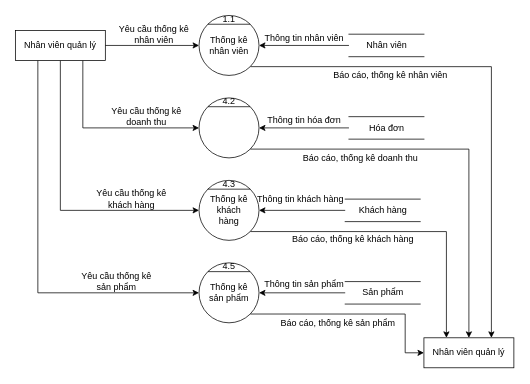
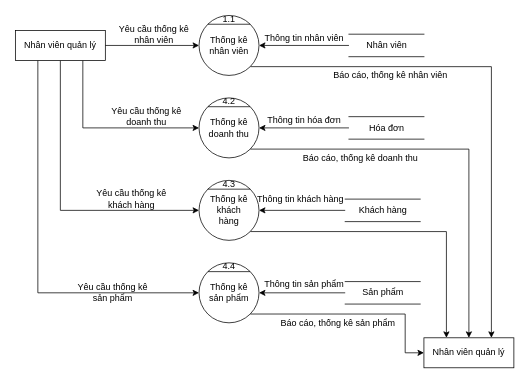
  <mxCell id="0" />
  <mxCell id="1" parent="0" />
  <mxCell id="2" style="edgeStyle=orthogonalEdgeStyle;rounded=0;orthogonalLoop=1;jettySize=auto;html=1;exitX=1;exitY=1;exitDx=0;exitDy=0;entryX=0.75;entryY=0;entryDx=0;entryDy=0;" parent="1" source="3" target="43" edge="1"><mxGeometry relative="1" as="geometry" /></mxCell>
  <mxCell id="3" value="" style="ellipse;whiteSpace=wrap;html=1;aspect=fixed;" parent="1" vertex="1"><mxGeometry x="265" y="20" width="80" height="80" as="geometry" /></mxCell>
  <mxCell id="4" value="" style="endArrow=none;html=1;rounded=0;exitX=0;exitY=0;exitDx=0;exitDy=0;entryX=1;entryY=0;entryDx=0;entryDy=0;" parent="1" source="3" target="3" edge="1"><mxGeometry width="50" height="50" relative="1" as="geometry"><mxPoint x="-113.284" y="41.716" as="sourcePoint" /><mxPoint x="-56.716" y="41.716" as="targetPoint" /></mxGeometry></mxCell>
  <mxCell id="5" value="1.1" style="text;html=1;strokeColor=none;fillColor=none;align=center;verticalAlign=middle;whiteSpace=wrap;rounded=0;" parent="1" vertex="1"><mxGeometry x="295" y="20" width="20" height="10" as="geometry" /></mxCell>
  <mxCell id="6" value="Thống kê nhân viên" style="text;html=1;strokeColor=none;fillColor=none;align=center;verticalAlign=middle;whiteSpace=wrap;rounded=0;" parent="1" vertex="1"><mxGeometry x="275" y="45" width="60" height="30" as="geometry" /></mxCell>
  <mxCell id="7" style="edgeStyle=orthogonalEdgeStyle;rounded=0;orthogonalLoop=1;jettySize=auto;html=1;entryX=0;entryY=0.5;entryDx=0;entryDy=0;exitX=0.75;exitY=1;exitDx=0;exitDy=0;" parent="1" source="10" target="26" edge="1"><mxGeometry relative="1" as="geometry"><mxPoint x="80" y="100" as="sourcePoint" /><Array as="points"><mxPoint x="110" y="170" /></Array></mxGeometry></mxCell>
  <mxCell id="8" style="edgeStyle=orthogonalEdgeStyle;rounded=0;orthogonalLoop=1;jettySize=auto;html=1;exitX=0.5;exitY=1;exitDx=0;exitDy=0;entryX=0;entryY=0.5;entryDx=0;entryDy=0;" parent="1" source="10" target="32" edge="1"><mxGeometry relative="1" as="geometry" /></mxCell>
  <mxCell id="9" style="edgeStyle=orthogonalEdgeStyle;rounded=0;orthogonalLoop=1;jettySize=auto;html=1;exitX=0.25;exitY=1;exitDx=0;exitDy=0;entryX=0;entryY=0.5;entryDx=0;entryDy=0;" parent="1" source="10" target="38" edge="1"><mxGeometry relative="1" as="geometry" /></mxCell>
  <mxCell id="10" value="Nhân viên quản lý" style="rounded=0;whiteSpace=wrap;html=1;" parent="1" vertex="1"><mxGeometry x="20" y="40" width="120" height="40" as="geometry" /></mxCell>
  <mxCell id="11" value="" style="endArrow=classic;html=1;rounded=0;exitX=1;exitY=0.5;exitDx=0;exitDy=0;entryX=0;entryY=0.5;entryDx=0;entryDy=0;" parent="1" source="10" target="3" edge="1"><mxGeometry width="50" height="50" relative="1" as="geometry"><mxPoint x="410" y="130" as="sourcePoint" /><mxPoint x="460" y="80" as="targetPoint" /></mxGeometry></mxCell>
  <mxCell id="12" value="Yêu cầu thống kê nhân viên" style="text;html=1;strokeColor=none;fillColor=none;align=center;verticalAlign=middle;whiteSpace=wrap;rounded=0;" parent="1" vertex="1"><mxGeometry x="150" y="30" width="110" height="30" as="geometry" /></mxCell>
  <mxCell id="13" value="Sản phẩm" style="html=1;dashed=0;whitespace=wrap;shape=partialRectangle;right=0;left=0;" parent="1" vertex="1"><mxGeometry x="460" y="375" width="100" height="30" as="geometry" /></mxCell>
  <mxCell id="14" value="Hóa đơn" style="html=1;dashed=0;whitespace=wrap;shape=partialRectangle;right=0;left=0;" parent="1" vertex="1"><mxGeometry x="465" y="155" width="100" height="30" as="geometry" /></mxCell>
  <mxCell id="15" value="Nhân viên" style="html=1;dashed=0;whitespace=wrap;shape=partialRectangle;right=0;left=0;" parent="1" vertex="1"><mxGeometry x="465" y="45" width="100" height="30" as="geometry" /></mxCell>
  <mxCell id="16" value="Khách hàng" style="html=1;dashed=0;whitespace=wrap;shape=partialRectangle;right=0;left=0;" parent="1" vertex="1"><mxGeometry x="460" y="265" width="100" height="30" as="geometry" /></mxCell>
  <mxCell id="17" value="" style="endArrow=classic;html=1;rounded=0;exitX=0;exitY=0.5;exitDx=0;exitDy=0;entryX=1;entryY=0.5;entryDx=0;entryDy=0;" parent="1" source="13" target="38" edge="1"><mxGeometry width="50" height="50" relative="1" as="geometry"><mxPoint x="385" y="595" as="sourcePoint" /><mxPoint x="315" y="425" as="targetPoint" /></mxGeometry></mxCell>
  <mxCell id="18" value="" style="endArrow=classic;html=1;rounded=0;exitX=0;exitY=0.5;exitDx=0;exitDy=0;entryX=1;entryY=0.5;entryDx=0;entryDy=0;" parent="1" source="14" target="26" edge="1"><mxGeometry width="50" height="50" relative="1" as="geometry"><mxPoint x="265" y="298" as="sourcePoint" /><mxPoint x="345" y="168" as="targetPoint" /></mxGeometry></mxCell>
  <mxCell id="19" value="" style="endArrow=classic;html=1;rounded=0;exitX=0;exitY=0.5;exitDx=0;exitDy=0;entryX=1;entryY=0.5;entryDx=0;entryDy=0;" parent="1" source="15" target="3" edge="1"><mxGeometry width="50" height="50" relative="1" as="geometry"><mxPoint x="320" y="130" as="sourcePoint" /><mxPoint x="370" y="80" as="targetPoint" /></mxGeometry></mxCell>
  <mxCell id="20" value="" style="endArrow=classic;html=1;rounded=0;exitX=0;exitY=0.5;exitDx=0;exitDy=0;entryX=1;entryY=0.5;entryDx=0;entryDy=0;" parent="1" source="16" target="32" edge="1"><mxGeometry width="50" height="50" relative="1" as="geometry"><mxPoint x="370" y="300" as="sourcePoint" /><mxPoint x="470" y="320" as="targetPoint" /></mxGeometry></mxCell>
  <mxCell id="21" value="Thông tin sản phẩm" style="text;html=1;align=center;verticalAlign=middle;resizable=0;points=[];autosize=1;strokeColor=none;fillColor=none;rotation=0;" parent="1" vertex="1"><mxGeometry x="340" y="364" width="130" height="30" as="geometry" /></mxCell>
  <mxCell id="22" value="Thông tin hóa đơn" style="text;html=1;align=center;verticalAlign=middle;resizable=0;points=[];autosize=1;strokeColor=none;fillColor=none;rotation=0;" parent="1" vertex="1"><mxGeometry x="345" y="145" width="120" height="30" as="geometry" /></mxCell>
  <mxCell id="23" value="Thông tin nhân viên" style="text;html=1;align=center;verticalAlign=middle;resizable=0;points=[];autosize=1;strokeColor=none;fillColor=none;rotation=0;" parent="1" vertex="1"><mxGeometry x="340" y="36" width="130" height="30" as="geometry" /></mxCell>
  <mxCell id="24" value="Thông tin khách hàng" style="text;html=1;align=center;verticalAlign=middle;resizable=0;points=[];autosize=1;strokeColor=none;fillColor=none;rotation=0;" parent="1" vertex="1"><mxGeometry x="330" y="250" width="140" height="30" as="geometry" /></mxCell>
  <mxCell id="25" style="edgeStyle=orthogonalEdgeStyle;rounded=0;orthogonalLoop=1;jettySize=auto;html=1;exitX=1;exitY=1;exitDx=0;exitDy=0;entryX=0.5;entryY=0;entryDx=0;entryDy=0;" parent="1" source="26" target="43" edge="1"><mxGeometry relative="1" as="geometry" /></mxCell>
  <mxCell id="26" value="" style="ellipse;whiteSpace=wrap;html=1;aspect=fixed;" parent="1" vertex="1"><mxGeometry x="265" y="130" width="80" height="80" as="geometry" /></mxCell>
  <mxCell id="27" value="" style="endArrow=none;html=1;rounded=0;exitX=0;exitY=0;exitDx=0;exitDy=0;entryX=1;entryY=0;entryDx=0;entryDy=0;" parent="1" source="26" target="26" edge="1"><mxGeometry width="50" height="50" relative="1" as="geometry"><mxPoint x="-113.284" y="151.716" as="sourcePoint" /><mxPoint x="-56.716" y="151.716" as="targetPoint" /></mxGeometry></mxCell>
  <mxCell id="28" value="4.2" style="text;html=1;strokeColor=none;fillColor=none;align=center;verticalAlign=middle;whiteSpace=wrap;rounded=0;" parent="1" vertex="1"><mxGeometry x="295" y="130" width="20" height="10" as="geometry" /></mxCell>
+ <mxCell id="29" value="Thống kê doanh thu" style="text;html=1;strokeColor=none;fillColor=none;align=center;verticalAlign=middle;whiteSpace=wrap;rounded=0;" parent="1" vertex="1"><mxGeometry x="275" y="155" width="60" height="30" as="geometry" /></mxCell>
  <mxCell id="30" value="Yêu cầu thống kê doanh thu" style="text;html=1;strokeColor=none;fillColor=none;align=center;verticalAlign=middle;whiteSpace=wrap;rounded=0;" parent="1" vertex="1"><mxGeometry x="140" y="140" width="110" height="30" as="geometry" /></mxCell>
  <mxCell id="31" style="edgeStyle=orthogonalEdgeStyle;rounded=0;orthogonalLoop=1;jettySize=auto;html=1;exitX=1;exitY=1;exitDx=0;exitDy=0;entryX=0.25;entryY=0;entryDx=0;entryDy=0;" parent="1" source="32" target="43" edge="1"><mxGeometry relative="1" as="geometry" /></mxCell>
  <mxCell id="32" value="" style="ellipse;whiteSpace=wrap;html=1;aspect=fixed;" parent="1" vertex="1"><mxGeometry x="265" y="240" width="80" height="80" as="geometry" /></mxCell>
  <mxCell id="33" value="" style="endArrow=none;html=1;rounded=0;exitX=0;exitY=0;exitDx=0;exitDy=0;entryX=1;entryY=0;entryDx=0;entryDy=0;" parent="1" source="32" target="32" edge="1"><mxGeometry width="50" height="50" relative="1" as="geometry"><mxPoint x="-113.284" y="261.716" as="sourcePoint" /><mxPoint x="-56.716" y="261.716" as="targetPoint" /></mxGeometry></mxCell>
  <mxCell id="34" value="4.3" style="text;html=1;strokeColor=none;fillColor=none;align=center;verticalAlign=middle;whiteSpace=wrap;rounded=0;" parent="1" vertex="1"><mxGeometry x="295" y="240" width="20" height="10" as="geometry" /></mxCell>
  <mxCell id="35" value="Thống kê khách hàng" style="text;html=1;strokeColor=none;fillColor=none;align=center;verticalAlign=middle;whiteSpace=wrap;rounded=0;" parent="1" vertex="1"><mxGeometry x="275" y="265" width="60" height="30" as="geometry" /></mxCell>
  <mxCell id="36" value="Yêu cầu thống kê khách hàng" style="text;html=1;strokeColor=none;fillColor=none;align=center;verticalAlign=middle;whiteSpace=wrap;rounded=0;" parent="1" vertex="1"><mxGeometry x="120" y="250" width="110" height="30" as="geometry" /></mxCell>
  <mxCell id="37" style="edgeStyle=orthogonalEdgeStyle;rounded=0;orthogonalLoop=1;jettySize=auto;html=1;exitX=1;exitY=1;exitDx=0;exitDy=0;entryX=0;entryY=0.5;entryDx=0;entryDy=0;" parent="1" source="38" target="43" edge="1"><mxGeometry relative="1" as="geometry"><mxPoint x="540" y="460" as="targetPoint" /><Array as="points"><mxPoint x="540" y="418" /><mxPoint x="540" y="470" /></Array></mxGeometry></mxCell>
  <mxCell id="38" value="" style="ellipse;whiteSpace=wrap;html=1;aspect=fixed;" parent="1" vertex="1"><mxGeometry x="265" y="350" width="80" height="80" as="geometry" /></mxCell>
  <mxCell id="39" value="" style="endArrow=none;html=1;rounded=0;exitX=0;exitY=0;exitDx=0;exitDy=0;entryX=1;entryY=0;entryDx=0;entryDy=0;" parent="1" source="38" target="38" edge="1"><mxGeometry width="50" height="50" relative="1" as="geometry"><mxPoint x="-113.284" y="371.716" as="sourcePoint" /><mxPoint x="-56.716" y="371.716" as="targetPoint" /></mxGeometry></mxCell>
- <mxCell id="40" value="4.5" style="text;html=1;strokeColor=none;fillColor=none;align=center;verticalAlign=middle;whiteSpace=wrap;rounded=0;" parent="1" vertex="1"><mxGeometry x="295" y="350" width="20" height="10" as="geometry" /></mxCell>
+ <mxCell id="40" value="4.4" style="text;html=1;strokeColor=none;fillColor=none;align=center;verticalAlign=middle;whiteSpace=wrap;rounded=0;" parent="1" vertex="1"><mxGeometry x="295" y="350" width="20" height="10" as="geometry" /></mxCell>
  <mxCell id="41" value="Thống kê sản phẩm" style="text;html=1;strokeColor=none;fillColor=none;align=center;verticalAlign=middle;whiteSpace=wrap;rounded=0;" parent="1" vertex="1"><mxGeometry x="275" y="375" width="60" height="30" as="geometry" /></mxCell>
- <mxCell id="42" value="Yêu cầu thống kê sản phẩm" style="text;html=1;strokeColor=none;fillColor=none;align=center;verticalAlign=middle;whiteSpace=wrap;rounded=0;" parent="1" vertex="1"><mxGeometry x="100" y="360" width="110" height="30" as="geometry" /></mxCell>
+ <mxCell id="42" value="Yêu cầu thống kê sản phẩm" style="text;html=1;strokeColor=none;fillColor=none;align=center;verticalAlign=middle;whiteSpace=wrap;rounded=0;" parent="1" vertex="1"><mxGeometry x="95" y="375" width="110" height="30" as="geometry" /></mxCell>
  <mxCell id="43" value="Nhân viên quản lý" style="rounded=0;whiteSpace=wrap;html=1;" parent="1" vertex="1"><mxGeometry x="565" y="450" width="120" height="40" as="geometry" /></mxCell>
  <mxCell id="44" value="Báo cáo, thống kê nhân viên" style="text;html=1;align=center;verticalAlign=middle;resizable=0;points=[];autosize=1;strokeColor=none;fillColor=none;" parent="1" vertex="1"><mxGeometry x="430" y="85" width="180" height="30" as="geometry" /></mxCell>
  <mxCell id="45" value="Báo cáo, thống kê doanh thu" style="text;html=1;align=center;verticalAlign=middle;resizable=0;points=[];autosize=1;strokeColor=none;fillColor=none;" parent="1" vertex="1"><mxGeometry x="390" y="196" width="180" height="30" as="geometry" /></mxCell>
- <mxCell id="46" value="Báo cáo, thống kê khách hàng" style="text;html=1;align=center;verticalAlign=middle;resizable=0;points=[];autosize=1;strokeColor=none;fillColor=none;" parent="1" vertex="1"><mxGeometry x="375" y="304" width="190" height="30" as="geometry" /></mxCell>
  <mxCell id="47" value="Báo cáo, thống kê sản phẩm" style="text;html=1;align=center;verticalAlign=middle;resizable=0;points=[];autosize=1;strokeColor=none;fillColor=none;" parent="1" vertex="1"><mxGeometry x="360" y="416" width="180" height="30" as="geometry" /></mxCell>
